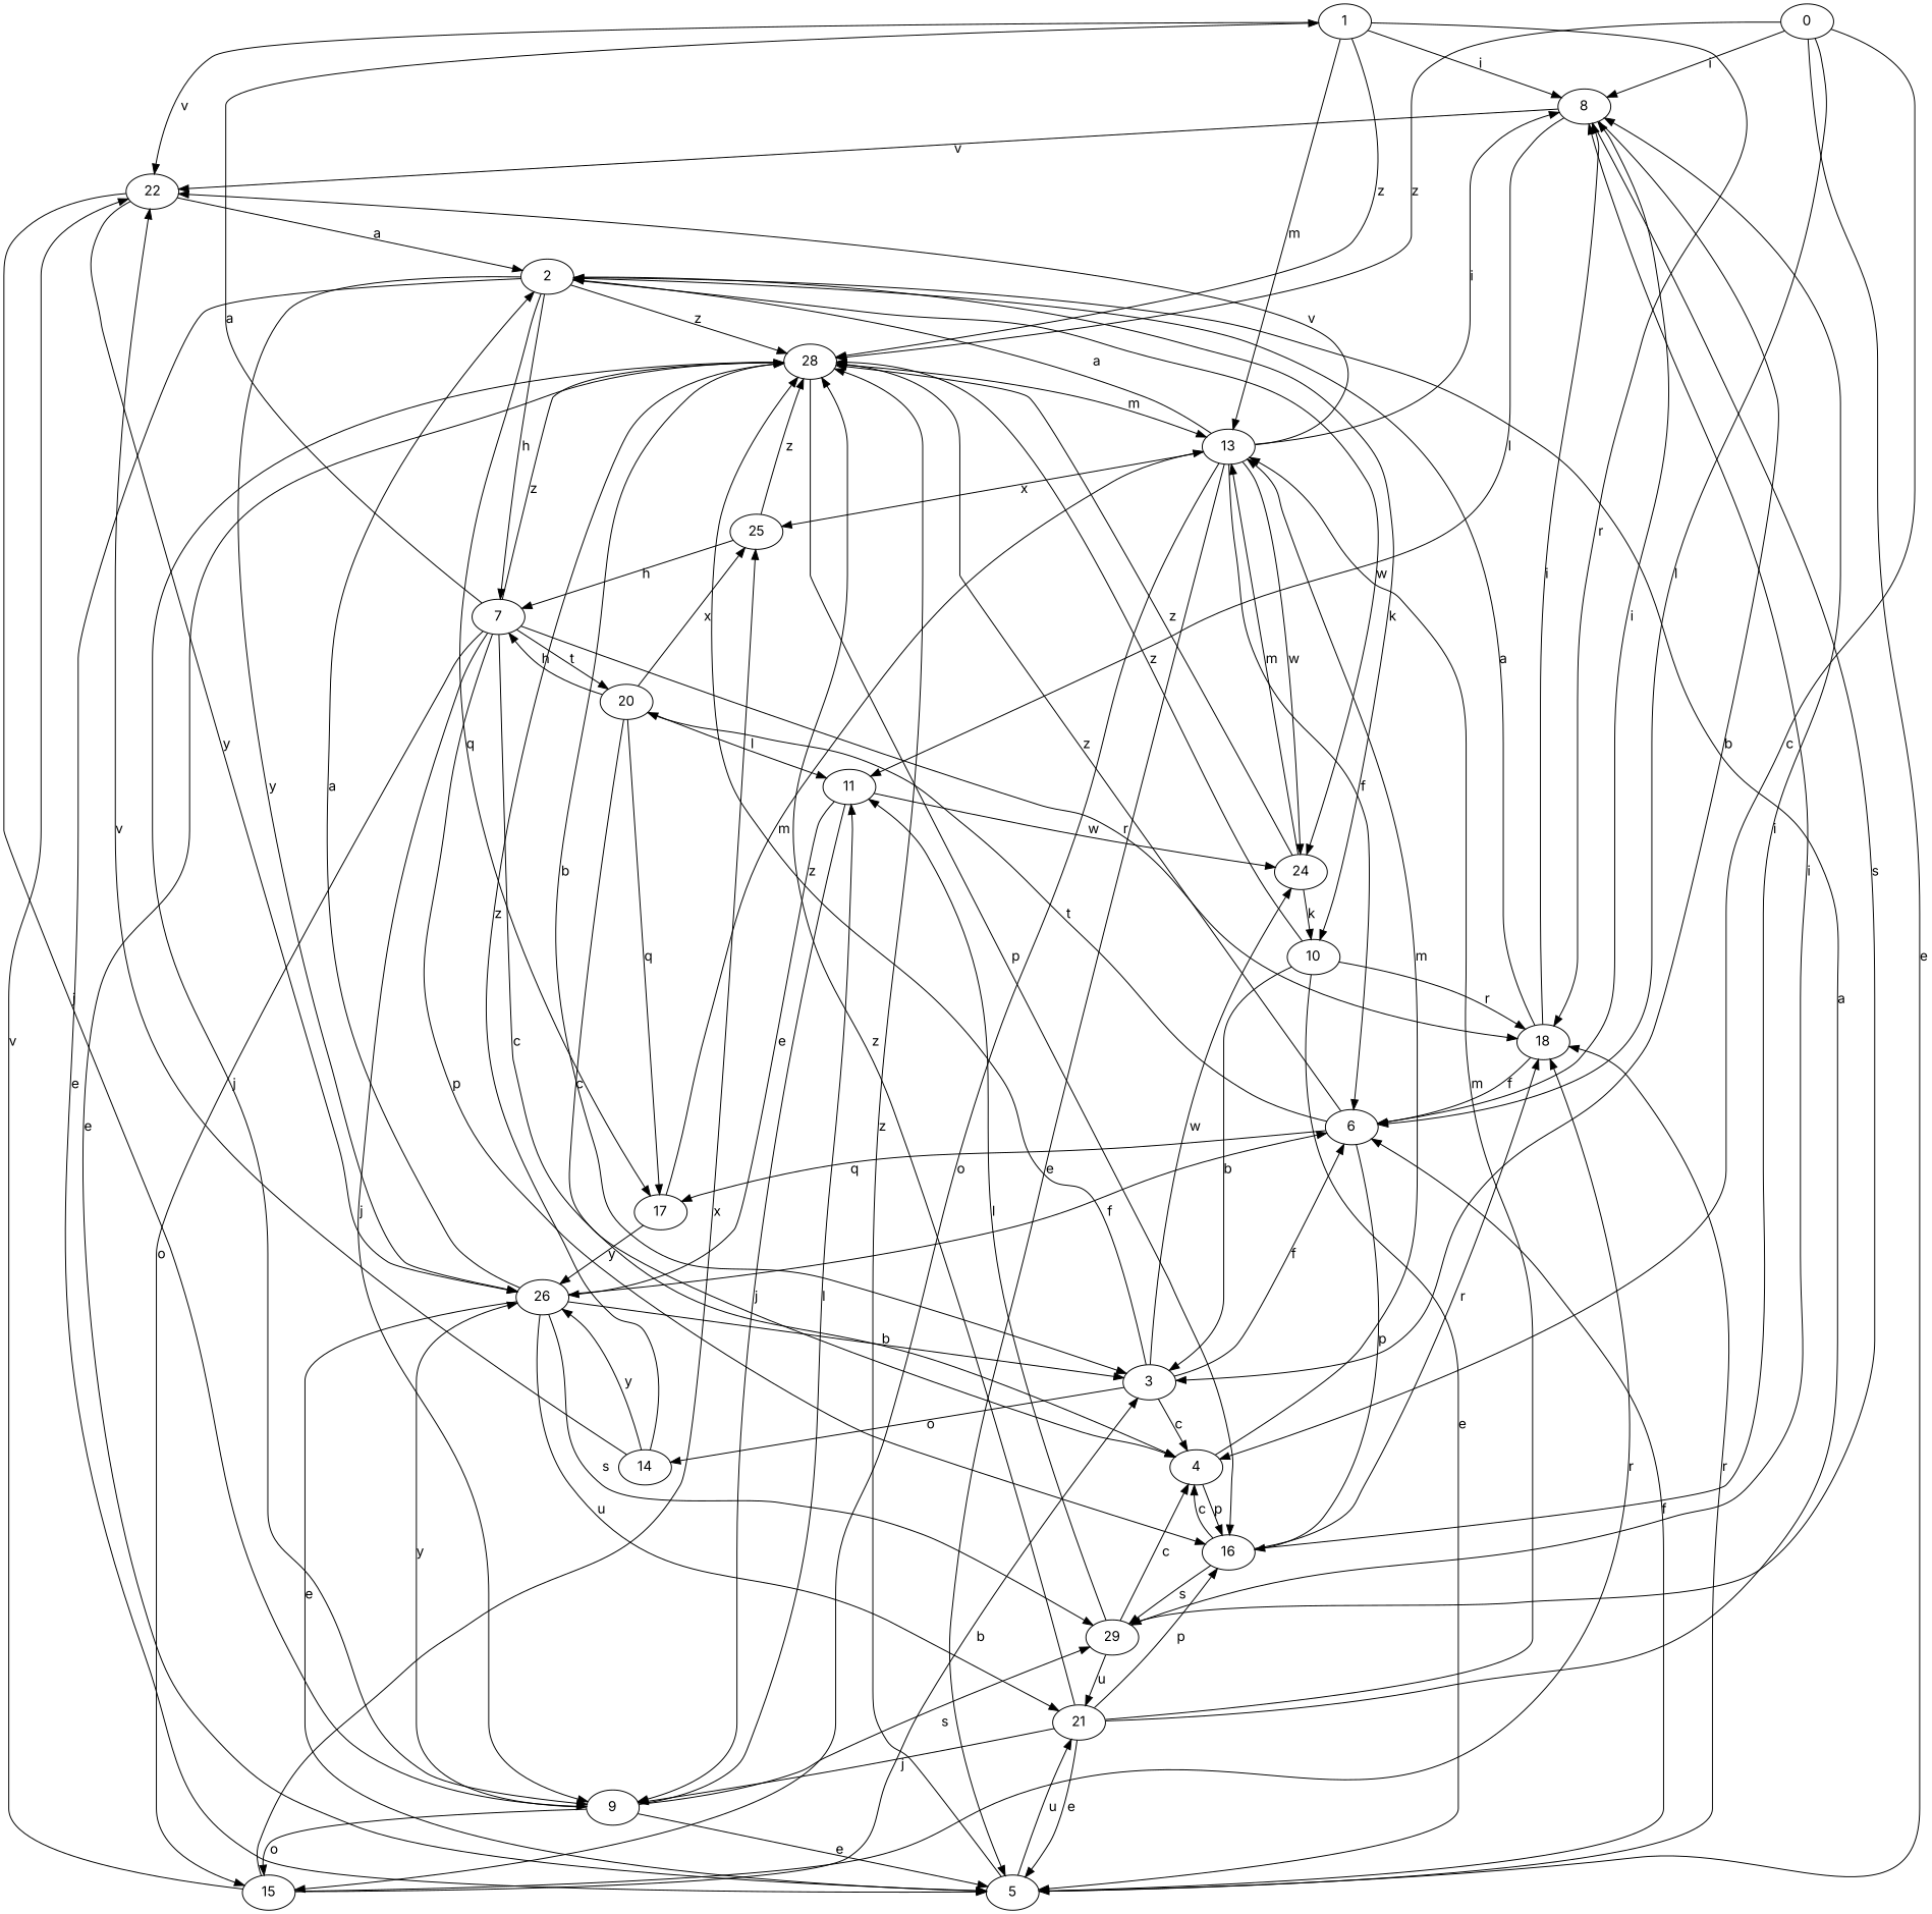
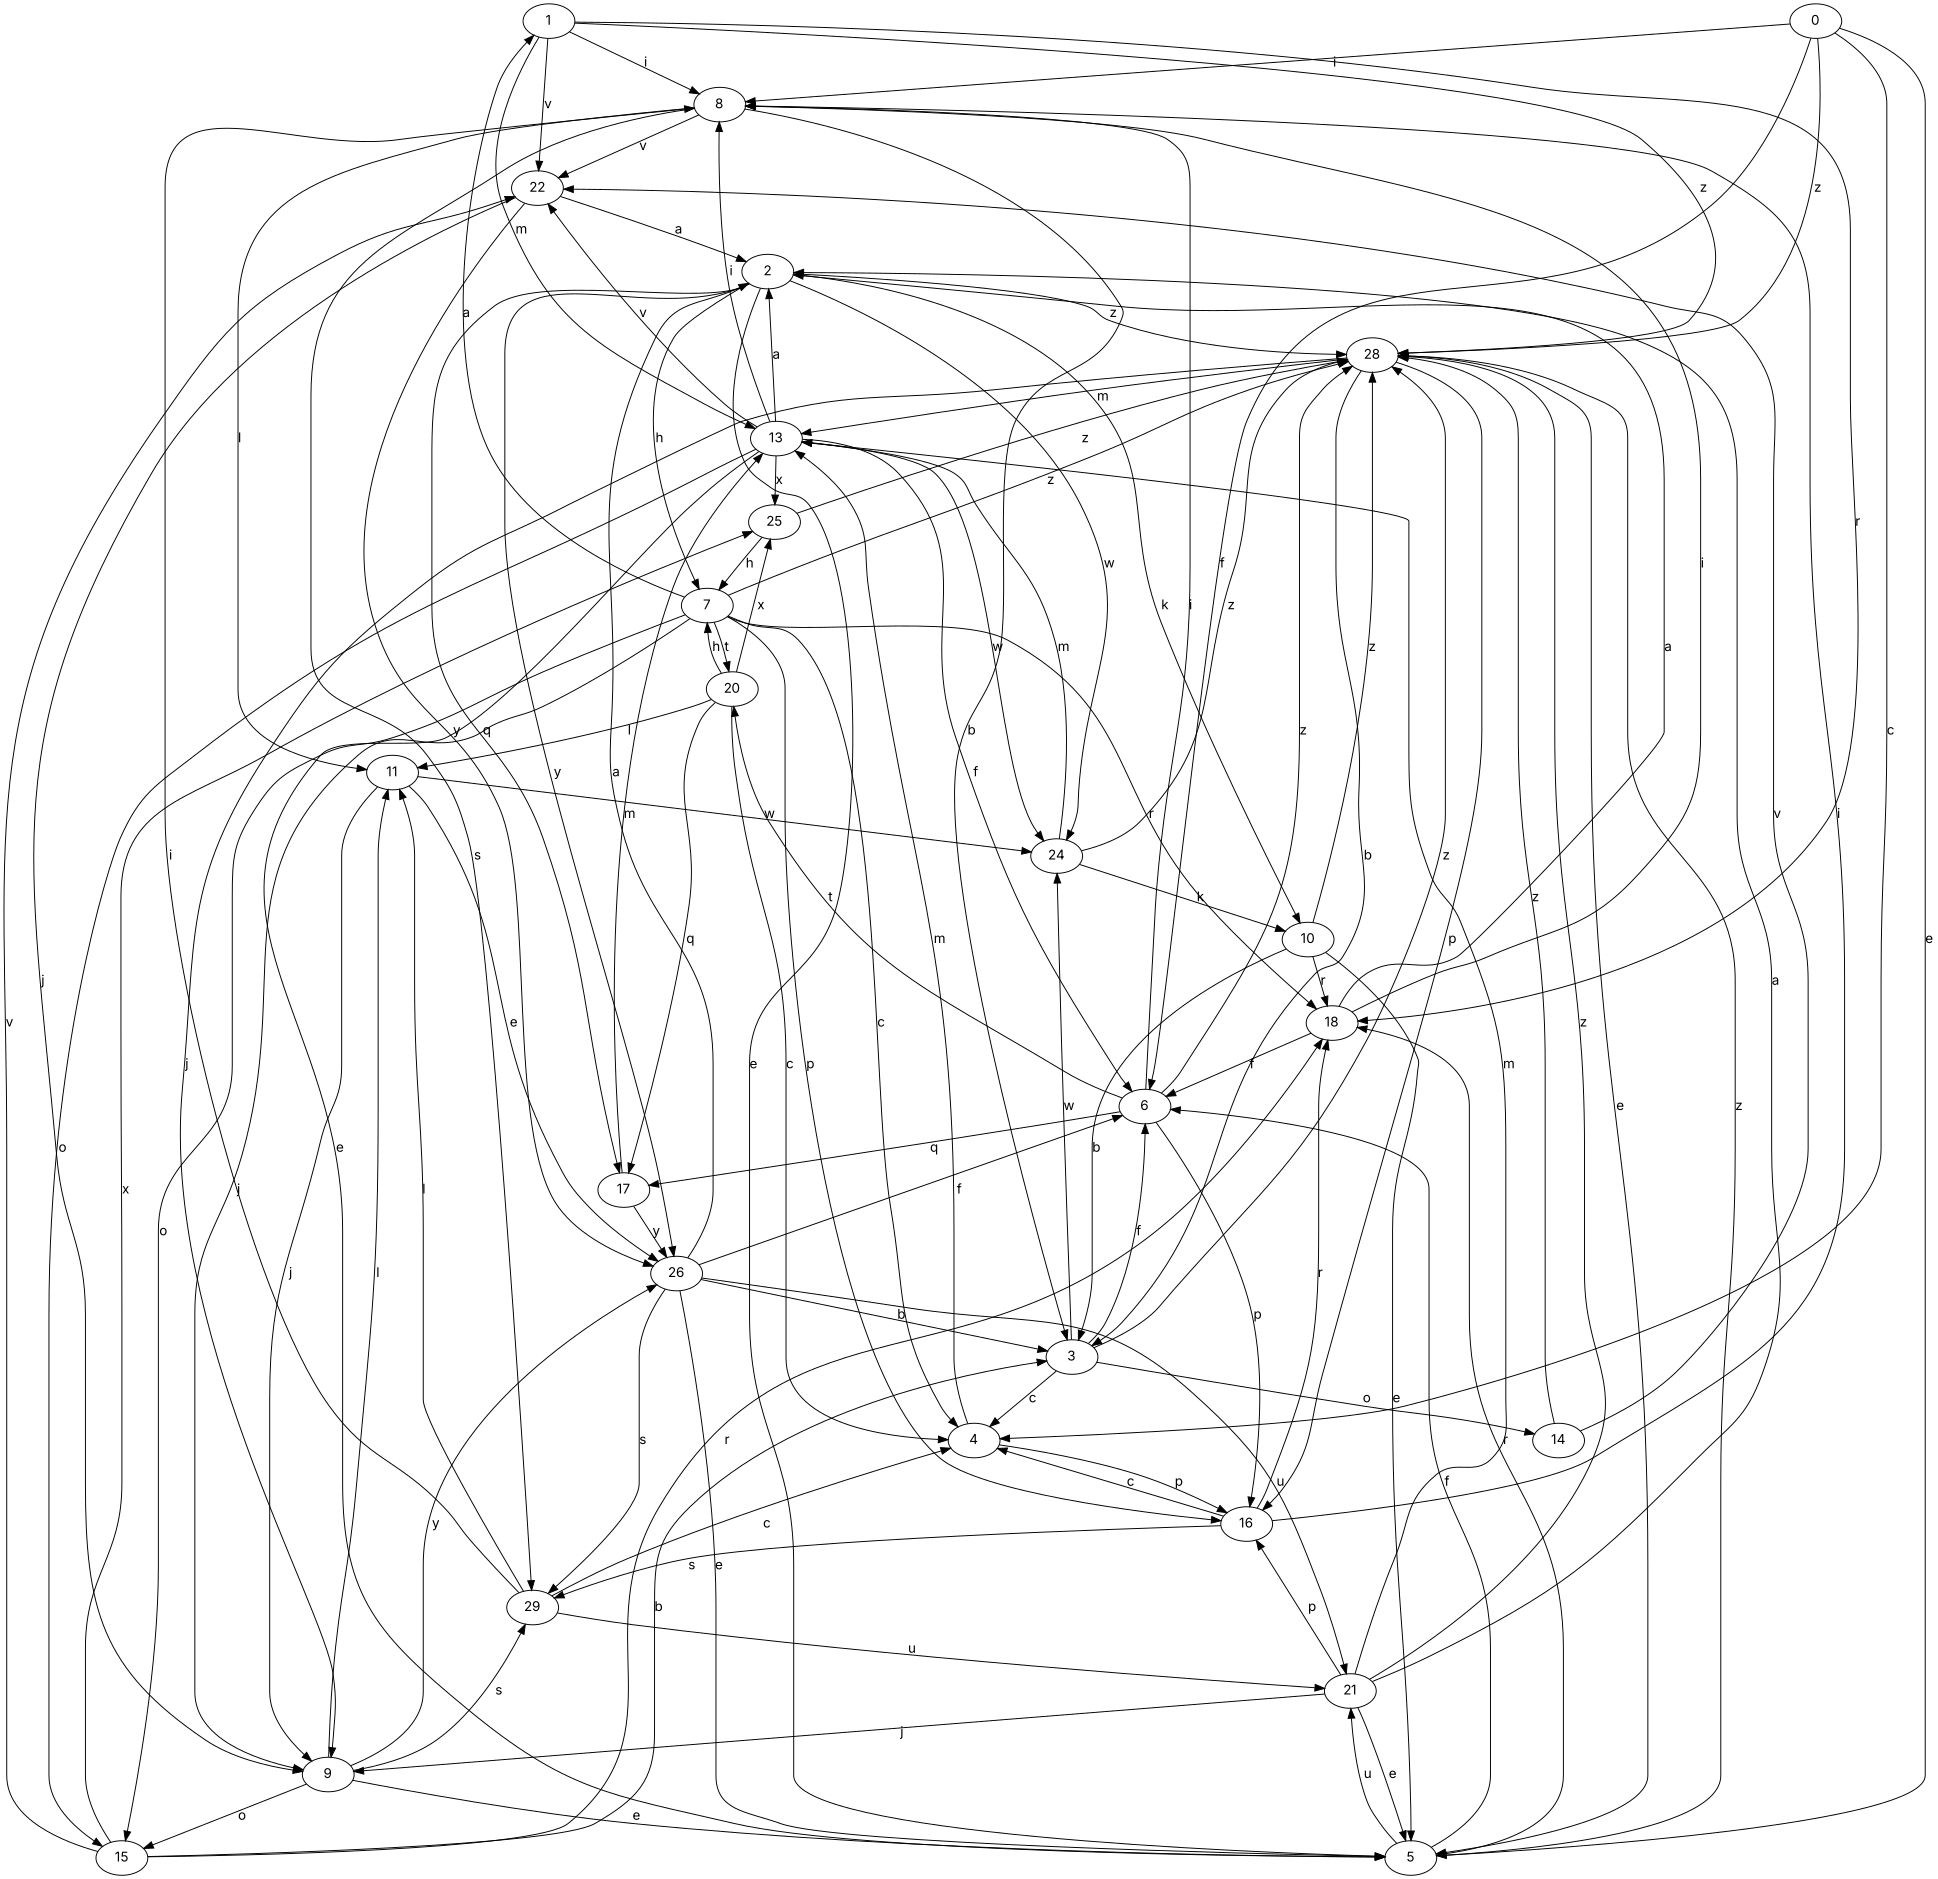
  strict digraph {
    fontname=Inter
    node [fontname=Inter]
    edge [fontname=Inter]
    1
    8
    13
    18
    22
    28
    3
    11
    n9 [label=29]
    2
    5
    24
    6
    15
    25
    26
    9
    16
    7
    10
    17
    21
    4
    20
    14
    0
    1 -> 8 [label=i]
    1 -> 13 [label=m]
    1 -> 18 [label=r]
    1 -> 22 [label=v]
    1 -> 28 [label=z]
    8 -> 22 [label=v]
    8 -> 3 [label=b]
    8 -> 11 [label=l]
    8 -> n9 [label=s]
    13 -> 8 [label=i]
    13 -> 22 [label=v]
    13 -> 2 [label=a]
    13 -> 5 [label=e]
    13 -> 24 [label=w]
    13 -> 6 [label=f]
    13 -> 15 [label=o]
    13 -> 25 [label=x]
    18 -> 8 [label=i]
    18 -> 2 [label=a]
    18 -> 6 [label=f]
    22 -> 2 [label=a]
    22 -> 26 [label=y]
    22 -> 9 [label=j]
    28 -> 13 [label=m]
    28 -> 3 [label=b]
    28 -> 5 [label=e]
    28 -> 9 [label=j]
    28 -> 16 [label=p]
    3 -> 28 [label=z]
    3 -> 24 [label=w]
    3 -> 6 [label=f]
    3 -> 4 [label=c]
    3 -> 14 [label=o]
    11 -> 24 [label=w]
    11 -> 26 [label=e]
    11 -> 9 [label=j]
    n9 -> 8 [label=i]
    n9 -> 11 [label=l]
    n9 -> 21 [label=u]
    n9 -> 4 [label=c]
    2 -> 28 [label=z]
    2 -> 5 [label=e]
    2 -> 24 [label=w]
    2 -> 26 [label=y]
    2 -> 7 [label=h]
    2 -> 10 [label=k]
    2 -> 17 [label=q]
    5 -> 18 [label=r]
    5 -> 28 [label=z]
    5 -> 6 [label=f]
    5 -> 21 [label=u]
    24 -> 13 [label=m]
    24 -> 28 [label=z]
    24 -> 10 [label=k]
    6 -> 8 [label=i]
    6 -> 28 [label=z]
    6 -> 16 [label=p]
    6 -> 17 [label=q]
    6 -> 20 [label=t]
    15 -> 18 [label=r]
    15 -> 22 [label=v]
    15 -> 3 [label=b]
    15 -> 25 [label=x]
    25 -> 28 [label=z]
    25 -> 7 [label=h]
    26 -> 3 [label=b]
    26 -> n9 [label=s]
    26 -> 2 [label=a]
    26 -> 5 [label=e]
    26 -> 6 [label=f]
    26 -> 21 [label=u]
    9 -> 11 [label=l]
    9 -> n9 [label=s]
    9 -> 5 [label=e]
    9 -> 15 [label=o]
    9 -> 26 [label=y]
    16 -> 8 [label=i]
    16 -> 18 [label=r]
    16 -> n9 [label=s]
    16 -> 4 [label=c]
    7 -> 1 [label=a]
    7 -> 18 [label=r]
    7 -> 28 [label=z]
    7 -> 15 [label=o]
    7 -> 9 [label=j]
    7 -> 16 [label=p]
    7 -> 4 [label=c]
    7 -> 20 [label=t]
    10 -> 18 [label=r]
    10 -> 28 [label=z]
    10 -> 3 [label=b]
    10 -> 5 [label=e]
    17 -> 13 [label=m]
    17 -> 26 [label=y]
    21 -> 13 [label=m]
    21 -> 28 [label=z]
    21 -> 2 [label=a]
    21 -> 5 [label=e]
    21 -> 9 [label=j]
    21 -> 16 [label=p]
    4 -> 13 [label=m]
    4 -> 16 [label=p]
    20 -> 11 [label=l]
    20 -> 25 [label=x]
    20 -> 7 [label=h]
    20 -> 17 [label=q]
    20 -> 4 [label=c]
    14 -> 22 [label=v]
    14 -> 28 [label=z]
-   14 -> 26 [label=y]
    0 -> 8 [label=i]
    0 -> 28 [label=z]
    0 -> 5 [label=e]
-   0 -> 6 [label=l]
+   0 -> 6 [label=f]
    0 -> 4 [label=c]
  }
